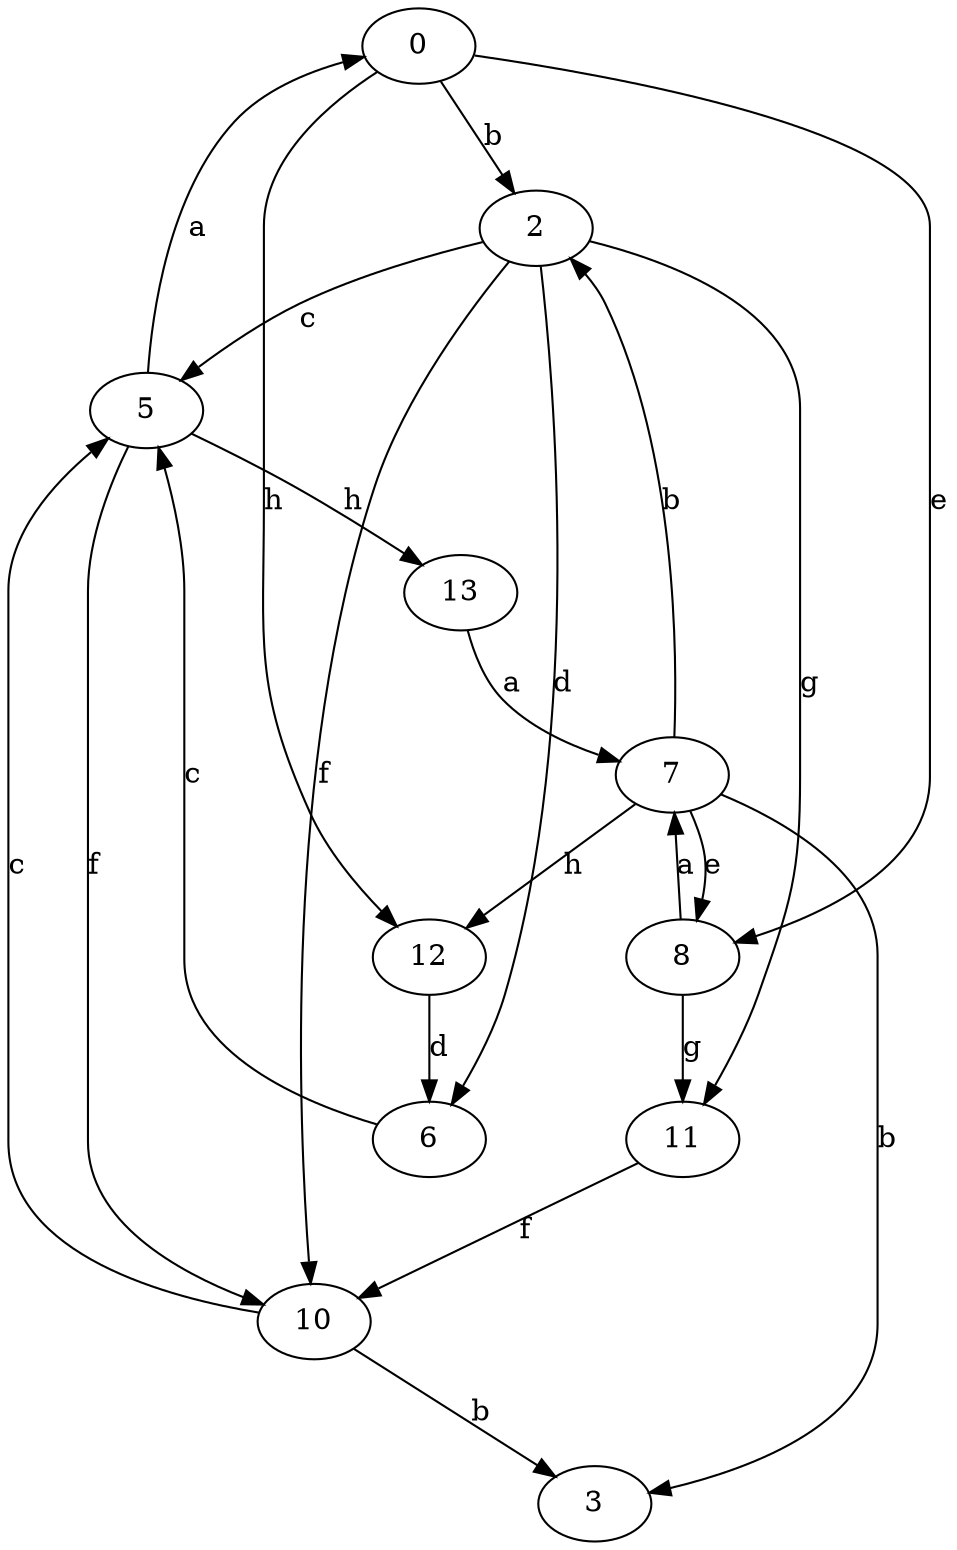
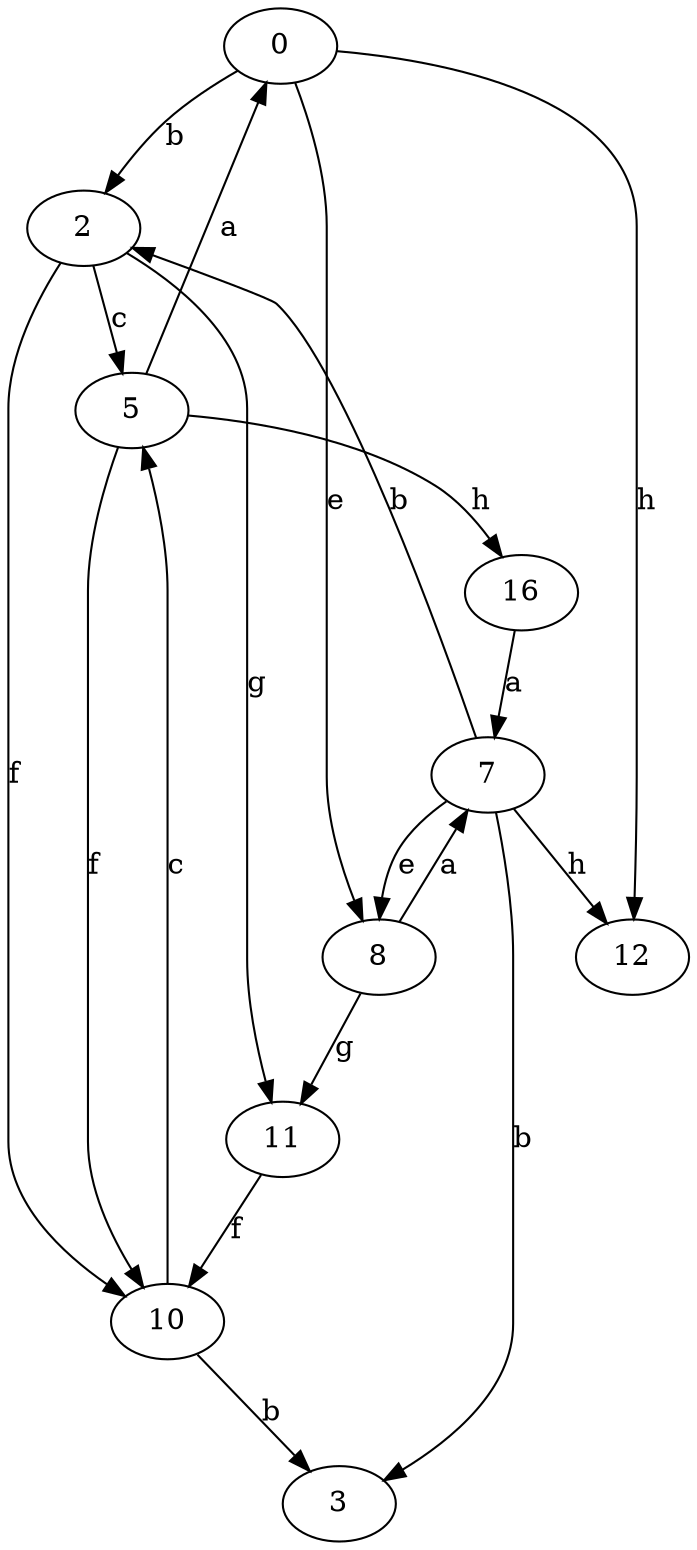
  strict digraph {
    0
    2
    8
    12
    5
-   6
    10
    11
    n9 [label=7]
    3
-   13
+   13 [label=16]
    0 -> 2 [label=b]
    0 -> 8 [label=e]
    0 -> 12 [label=h]
    2 -> 5 [label=c]
-   2 -> 6 [label=d]
    2 -> 10 [label=f]
    2 -> 11 [label=g]
    8 -> 11 [label=g]
    8 -> n9 [label=a]
-   12 -> 6 [label=d]
    5 -> 0 [label=a]
    5 -> 10 [label=f]
    5 -> 13 [label=h]
-   6 -> 5 [label=c]
    10 -> 5 [label=c]
    10 -> 3 [label=b]
    11 -> 10 [label=f]
    n9 -> 2 [label=b]
    n9 -> 8 [label=e]
    n9 -> 12 [label=h]
    n9 -> 3 [label=b]
    13 -> n9 [label=a]
  }
